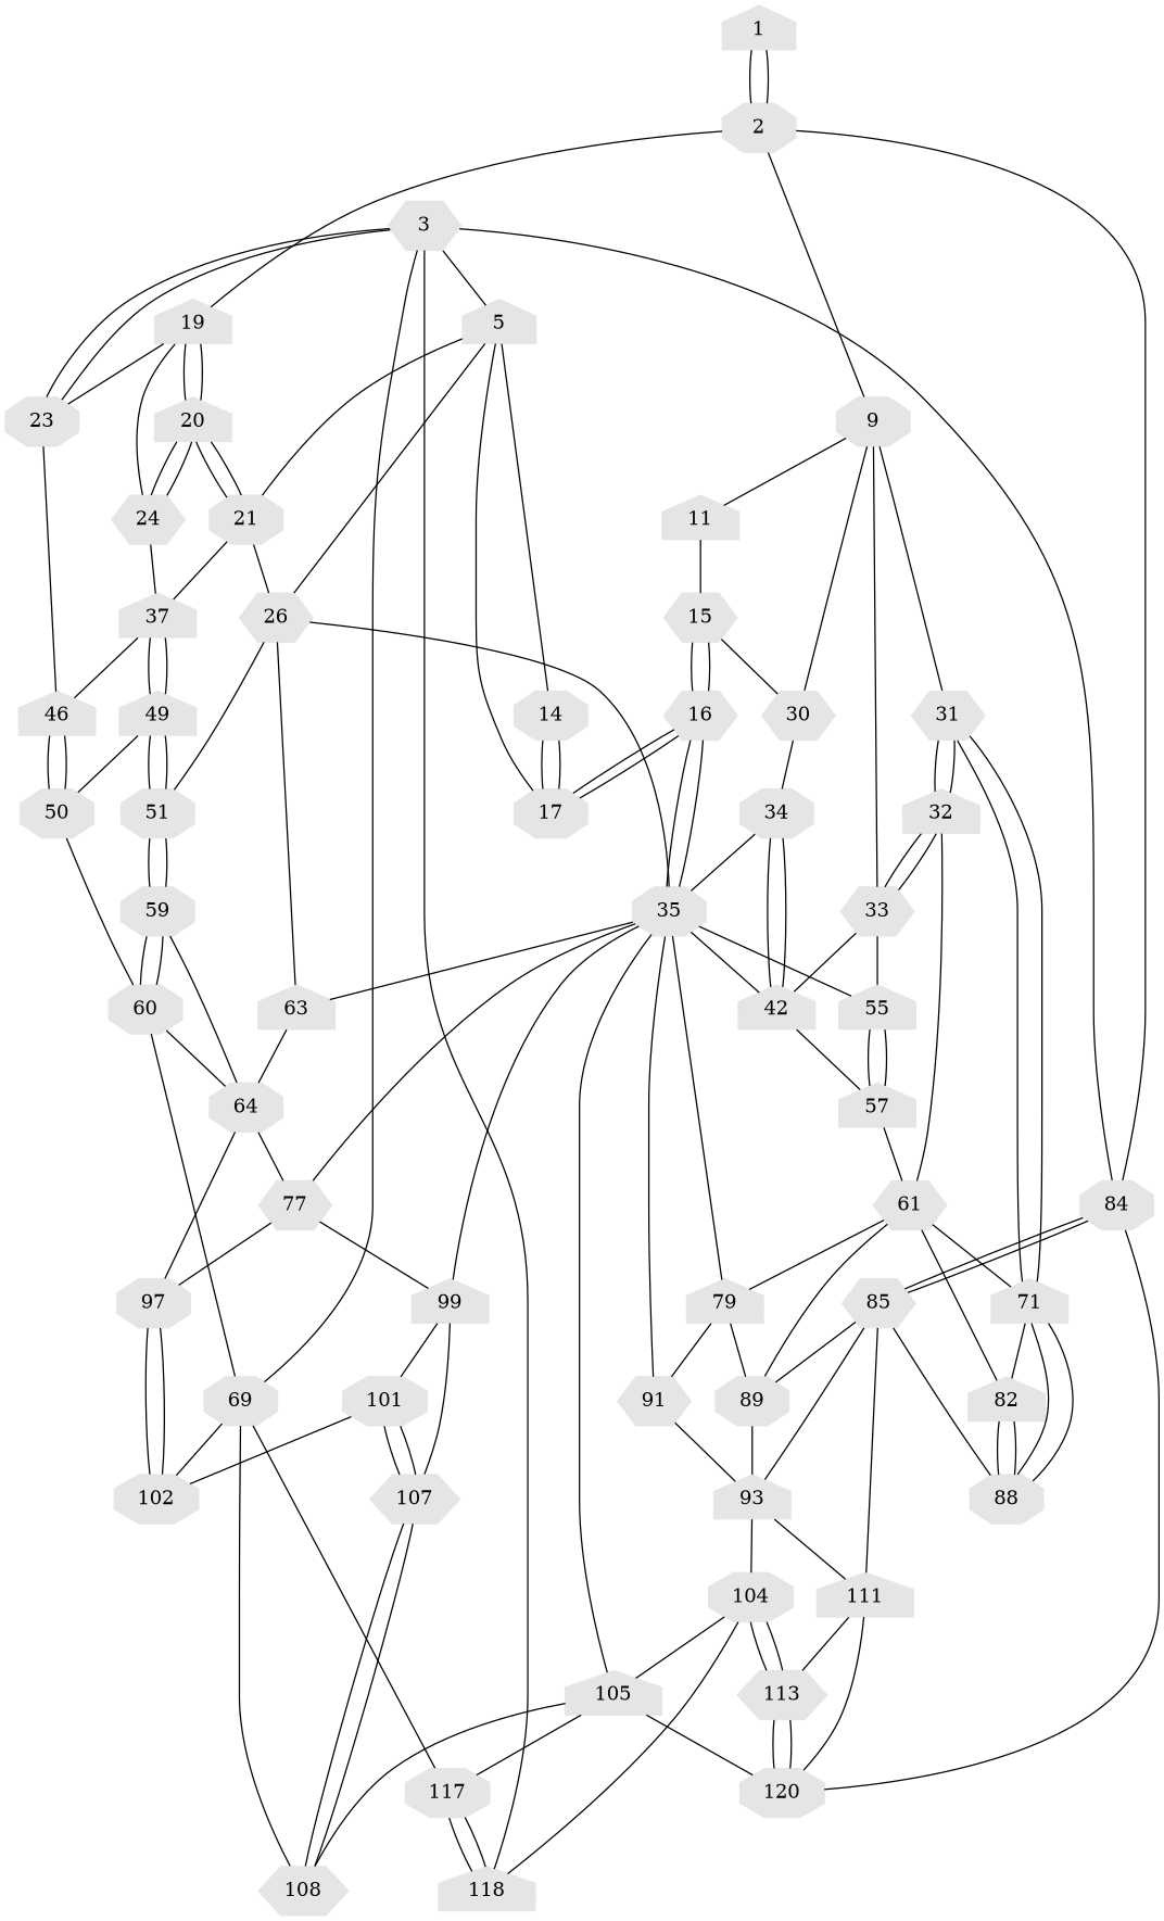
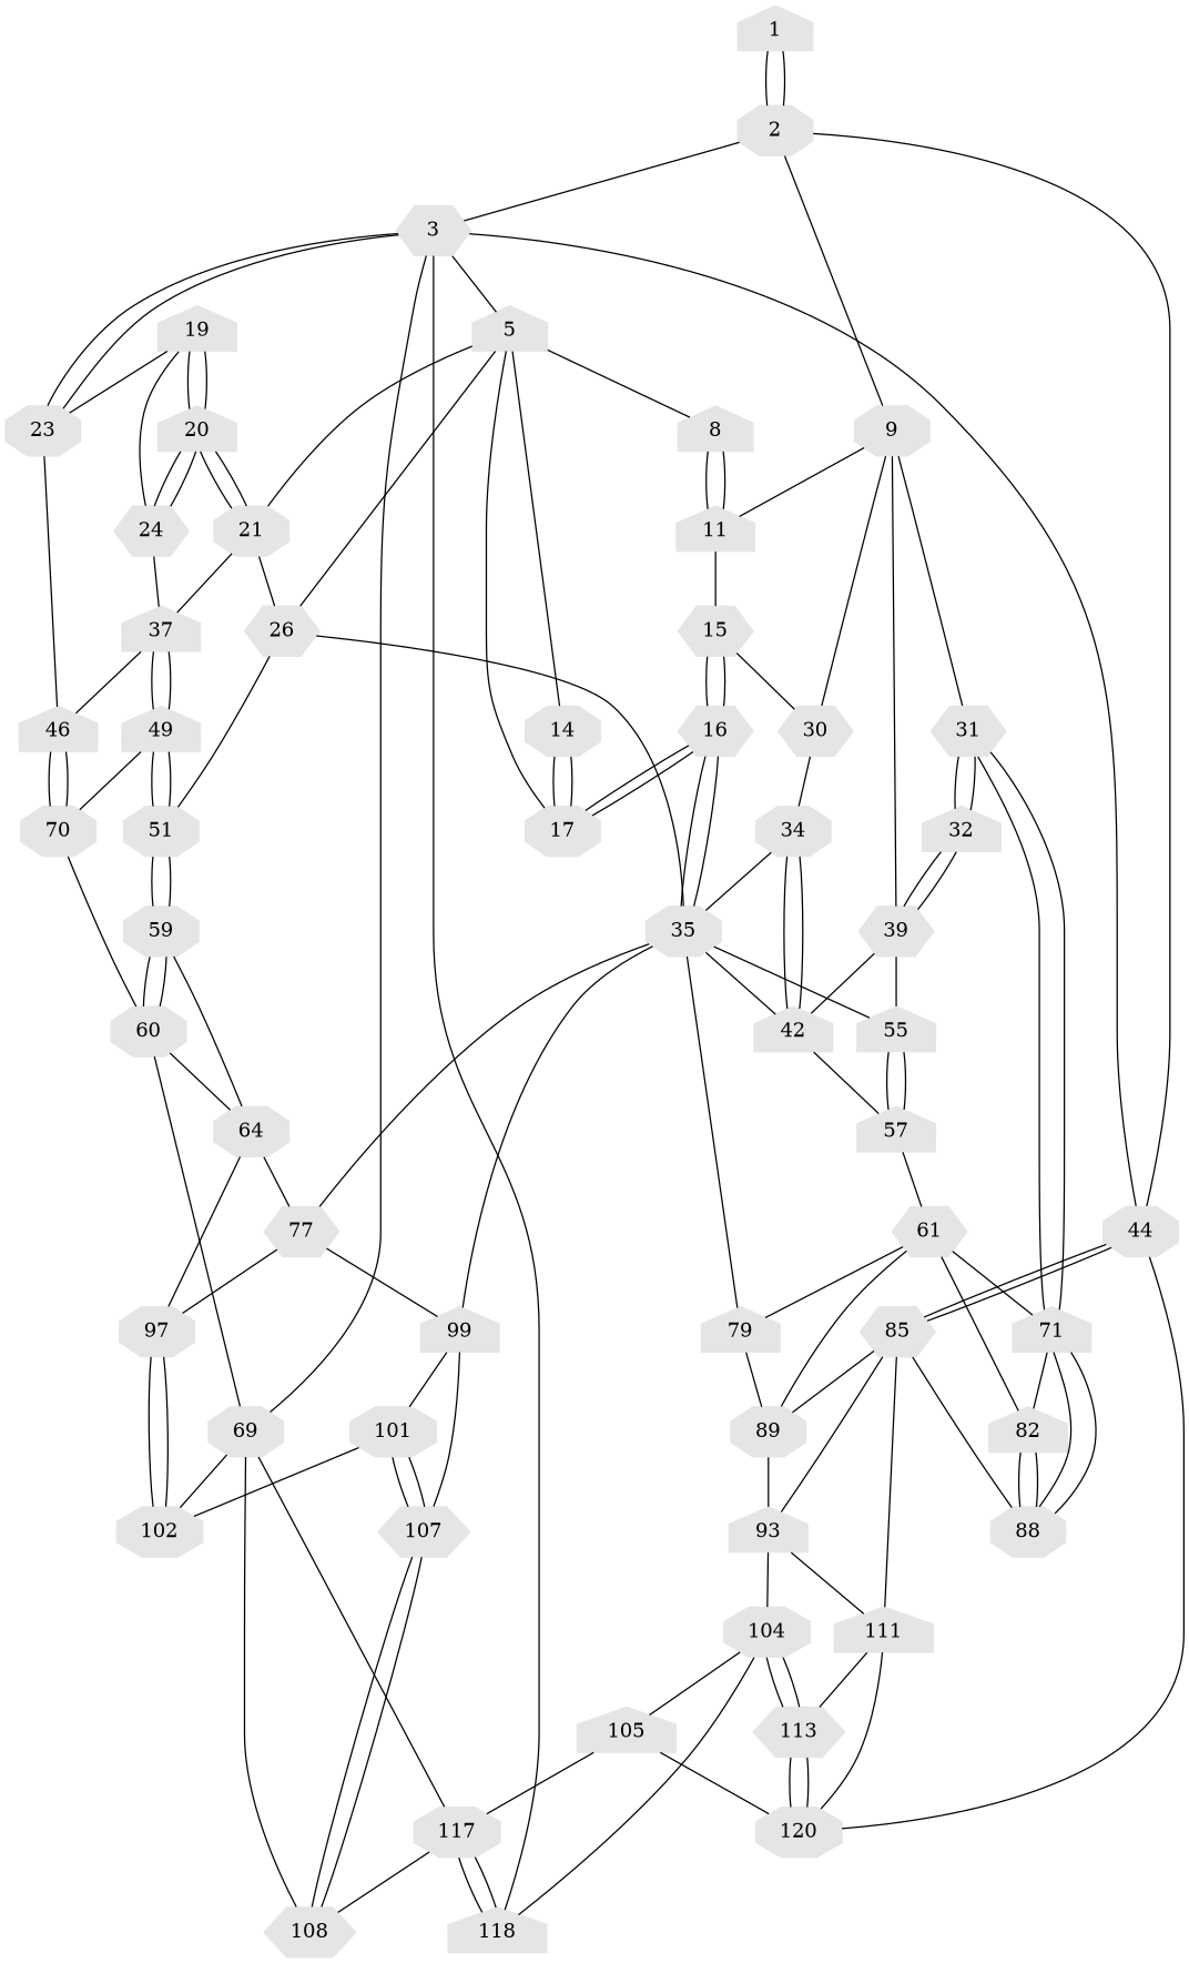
  graph {
    node [color=gray90 shape=octagon style=filled]
    2
    1 [shape=house]
    9 [super="+10+28"]
    3 [shape=hexagon super="+4+70"]
-   84
+   84 [label=44]
    11 [shape=house]
    30 [shape=hexagon]
    31 [shape=hexagon]
-   33 [shape=hexagon super="+41"]
+   33 [shape=hexagon super="+41" label=39]
    5 [shape=house super="+12+6"]
    23 [super="+48"]
    69 [super="+106"]
    118 [shape=house]
    85 [shape=hexagon super="+116+86"]
    120 [super="+122+121"]
+   8 [shape=house]
    14
    17
    21 [super="+27"]
    26 [shape=hexagon super="+39"]
    46 [shape=house super="+47"]
    102
    108 [shape=hexagon]
    117
    104
    15 [shape=hexagon super="+18"]
    16 [shape=hexagon]
    37 [shape=house super="+38"]
    35 [super="+43"]
    51
-   63 [shape=house]
    34
    32 [shape=house]
    71 [shape=house super="+72"]
    42 [shape=house]
    55 [shape=house]
    77 [shape=hexagon super="+96"]
    79 [shape=house super="+80"]
-   91 [shape=hexagon]
    99 [shape=house super="+100"]
    105 [shape=house super="+114"]
    19 [shape=house super="+22"]
    20 [shape=house]
    24 [shape=hexagon]
    49 [shape=house]
-   50 [super="+52"]
+   50 [super="+52" label=70]
    59
    64 [super="+74"]
    61 [shape=hexagon super="+73+62"]
    82 [shape=house]
    88
    89 [super="+90"]
    57 [shape=house]
    97
    93 [shape=house super="+94"]
    101
    107 [shape=hexagon]
    60 [super="+65"]
    111 [shape=house super="+112"]
    113 [shape=hexagon]
    2 -- 9
-   2 -- 19
+   2 -- 3
    2 -- 84
    1 -- 2
    1 -- 2
    9 -- 11
    9 -- 30
    9 -- 31
    9 -- 33
    3 -- 84
    3 -- 5
    3 -- 23
    3 -- 23
    3 -- 69
    3 -- 118
    84 -- 85
    84 -- 85
    84 -- 120
    11 -- 15
    30 -- 34
    31 -- 32
    31 -- 32
    31 -- 71
    31 -- 71
    33 -- 42
    33 -- 55
+   5 -- 8
    5 -- 14
    5 -- 17
    5 -- 21
    5 -- 26
    23 -- 46
    69 -- 102
    69 -- 108
    69 -- 117
    118 -- 104
    85 -- 88
    85 -- 89
    85 -- 93
    85 -- 111 [weight=2]
+   8 -- 11
+   8 -- 11
    14 -- 17
    14 -- 17
    21 -- 26 [weight=2]
    21 -- 37
    26 -- 35
    26 -- 51
-   26 -- 63
    46 -- 50 [weight=2]
    46 -- 50
    117 -- 118
    117 -- 118
    104 -- 105
    104 -- 113
    104 -- 113
    15 -- 30
    15 -- 16
    15 -- 16
    16 -- 17
    16 -- 17
    16 -- 35
    16 -- 35
    37 -- 46
    37 -- 49
    37 -- 49
-   35 -- 63
    35 -- 42
    35 -- 55
    35 -- 77
    35 -- 79
-   35 -- 91
    35 -- 99
-   35 -- 105
    51 -- 59
    51 -- 59
-   63 -- 64
    34 -- 35
    34 -- 42
    34 -- 42
    32 -- 33
    32 -- 33
-   32 -- 61
    71 -- 82
    71 -- 88
    71 -- 88
    42 -- 57
    55 -- 57
    55 -- 57
    77 -- 99
    77 -- 97
-   79 -- 91
    79 -- 89
-   91 -- 93
    99 -- 101
    99 -- 107
    105 -- 120
-   105 -- 108
+   117 -- 108
    105 -- 117
    19 -- 23
    19 -- 20
    19 -- 20
    19 -- 24
    20 -- 21
    20 -- 21
    20 -- 24
    20 -- 24
    24 -- 37
    49 -- 51
    49 -- 51
    49 -- 50
    50 -- 60
    59 -- 64
    59 -- 60
    59 -- 60
    64 -- 77
    64 -- 97
    61 -- 71
    61 -- 79
    61 -- 82
    61 -- 89
    82 -- 88
    82 -- 88
    89 -- 93
    57 -- 61
    97 -- 102
    97 -- 102
    93 -- 104
    93 -- 111
    101 -- 102
    101 -- 107
    101 -- 107
    107 -- 108
    107 -- 108
    60 -- 69
    60 -- 64
    111 -- 120
    111 -- 113
    113 -- 120
    113 -- 120
  }
